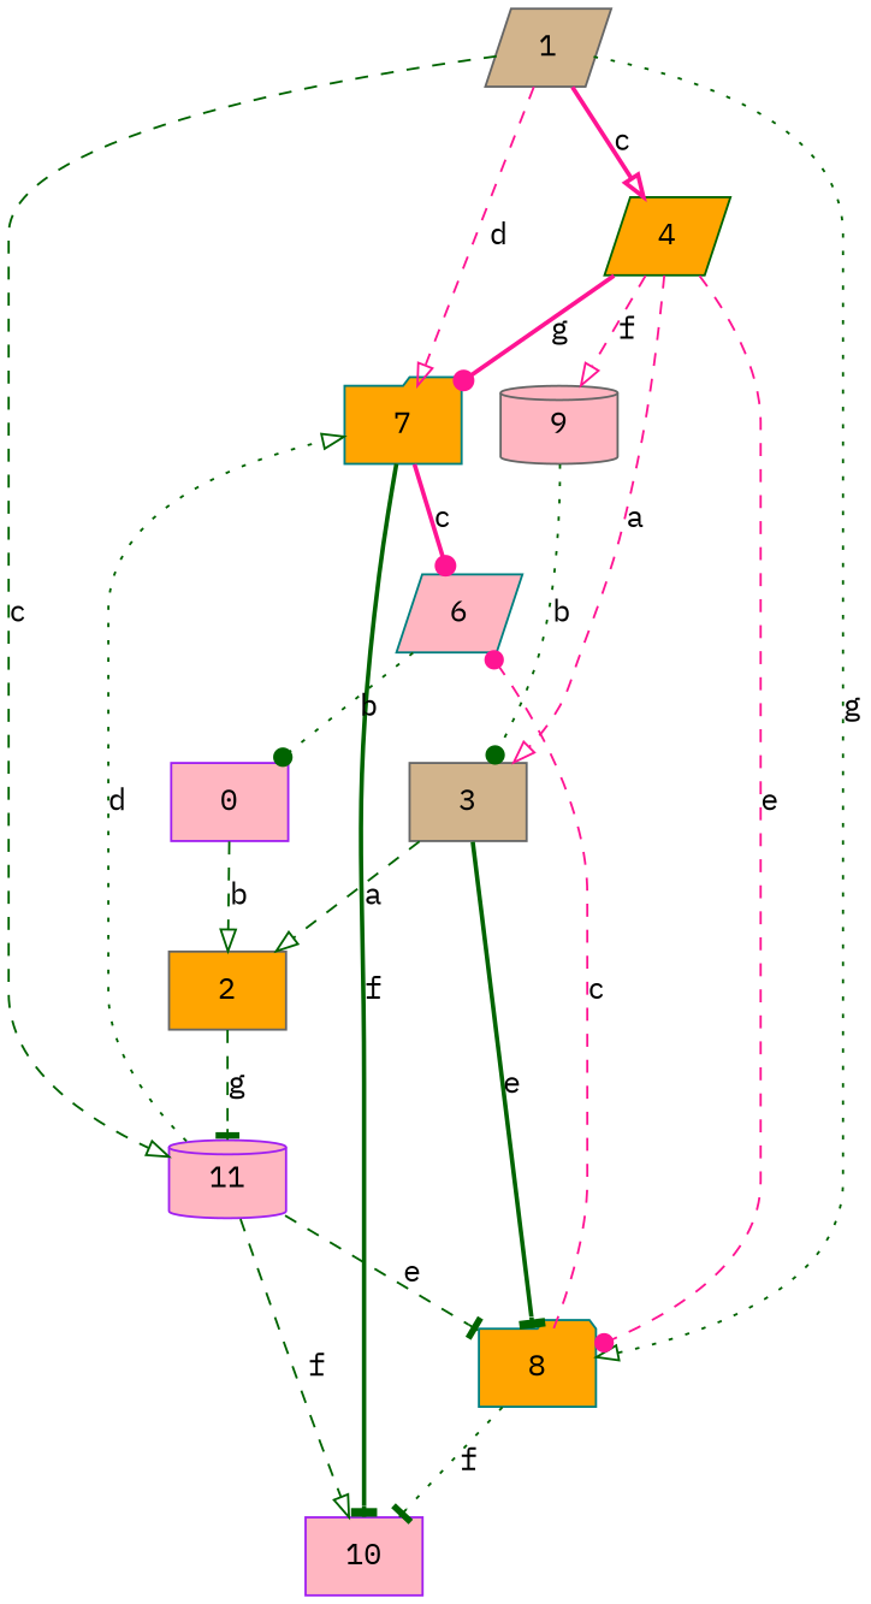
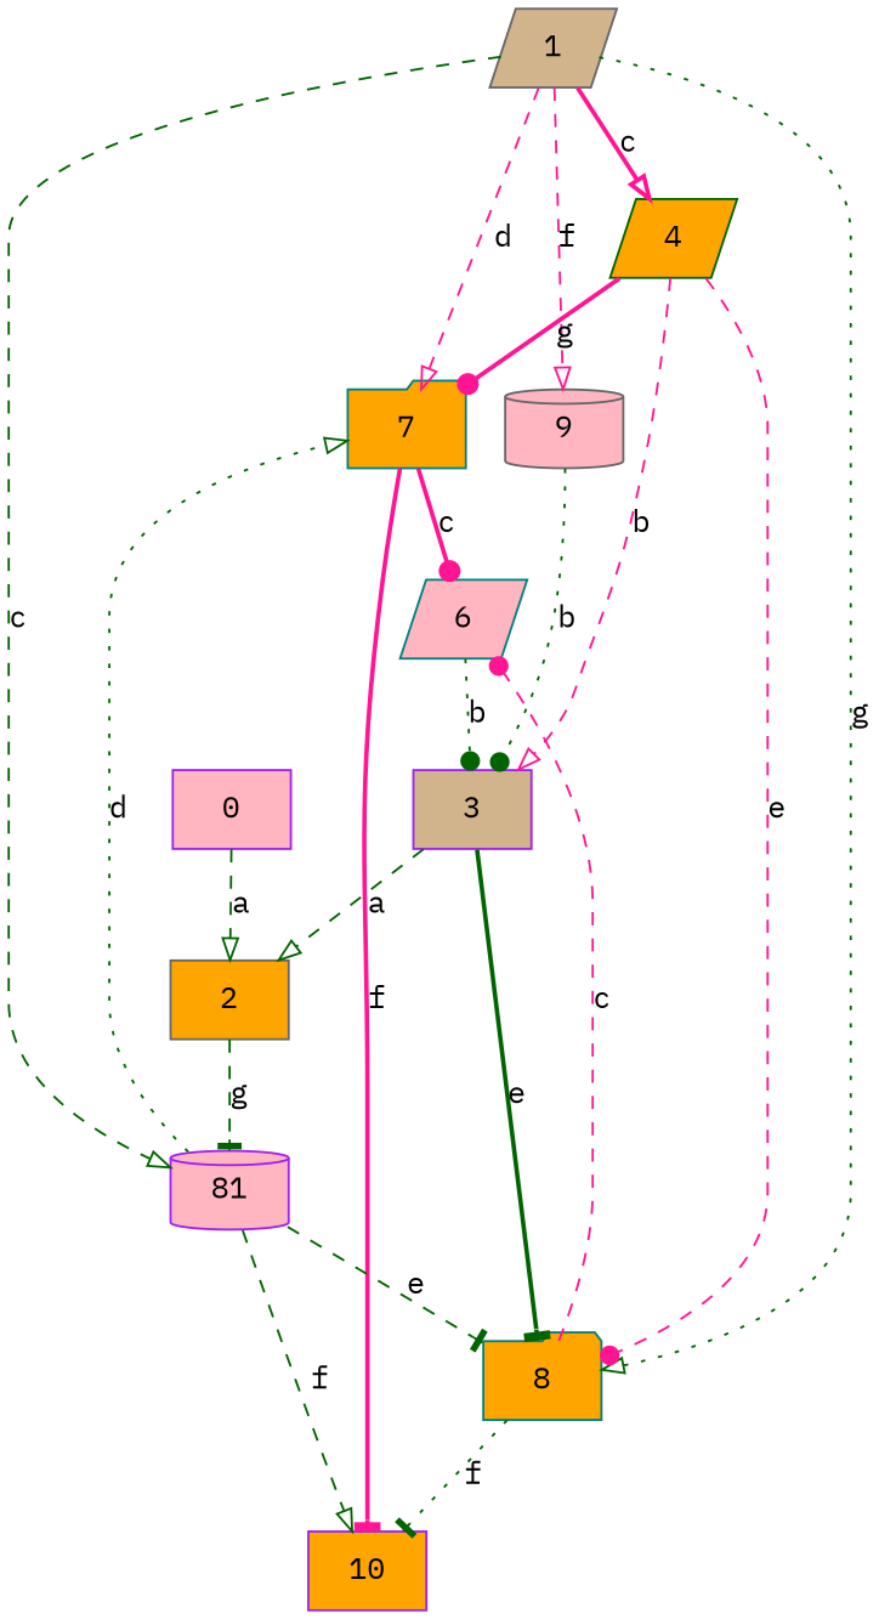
  strict digraph {
    fontname="IBM Plex Mono"
    node [color=purple fillcolor=lightpink fontname="IBM Plex Mono" shape=box style=filled]
    edge [arrowhead=onormal color=darkgreen fontname="IBM Plex Mono" style=dashed]
    1 [color=gray40 fillcolor=tan shape=parallelogram]
    4 [color=darkgreen fillcolor=orange shape=parallelogram]
    7 [color=teal fillcolor=orange shape=folder]
    8 [color=teal fillcolor=orange shape=folder]
    9 [color=gray40 shape=cylinder]
-   11 [shape=cylinder]
-   3 [color=gray40 fillcolor=tan]
+   11 [shape=cylinder label=81]
+   3 [fillcolor=tan]
    2 [color=gray40 fillcolor=orange]
    6 [color=teal shape=parallelogram]
-   10
+   10 [fillcolor=orange]
    0
    1 -> 4 [color=deeppink label=c style=bold]
    1 -> 7 [color=deeppink label=d]
    1 -> 8 [label=g style=dotted]
-   4 -> 9 [color=deeppink label=f]
+   1 -> 9 [color=deeppink label=f]
    1 -> 11 [label=c]
    4 -> 7 [arrowhead=dot color=deeppink label=g style=bold]
    4 -> 8 [arrowhead=dot color=deeppink label=e]
-   4 -> 3 [color=deeppink label=a]
+   4 -> 3 [color=deeppink label=b]
    7 -> 6 [arrowhead=dot color=deeppink label=c style=bold]
-   7 -> 10 [arrowhead=tee label=f style=bold]
+   7 -> 10 [arrowhead=tee color=deeppink label=f style=bold]
    8 -> 6 [arrowhead=dot color=deeppink label=c]
    8 -> 10 [arrowhead=tee label=f style=dotted]
    9 -> 3 [arrowhead=dot label=b style=dotted]
    11 -> 7 [label=d style=dotted]
    11 -> 8 [arrowhead=tee label=e]
    11 -> 10 [label=f]
    3 -> 8 [arrowhead=tee label=e style=bold]
    3 -> 2 [label=a]
    2 -> 11 [arrowhead=tee label=g]
-   6 -> 0 [arrowhead=dot label=b style=dotted]
-   0 -> 2 [label=b]
+   6 -> 3 [arrowhead=dot label=b style=dotted]
+   0 -> 2 [label=a]
  }
